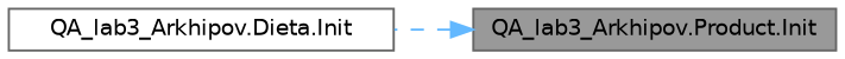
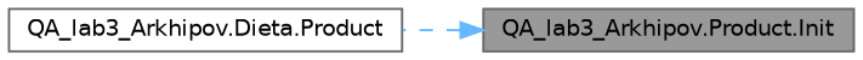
  digraph {
    rankdir=RL
    node [fontname=Helvetica fontsize=10 shape=box style=filled]
    n1 [color=gray40 fillcolor=grey60 fontcolor=black height=0.2 label="QA_lab3_Arkhipov.Product.Init" width=0.4]
-   n2 [color=grey40 fillcolor=white height=0.2 label="QA_lab3_Arkhipov.Dieta.Init" width=0.4]
+   n2 [color=grey40 fillcolor=white height=0.2 label="QA_lab3_Arkhipov.Dieta.Product" width=0.4]
    n1 -> n2 [color=steelblue1 dir=back fontname=Helvetica fontsize=10 labelfontname=Helvetica labelfontsize=10 style=dashed]
  }
